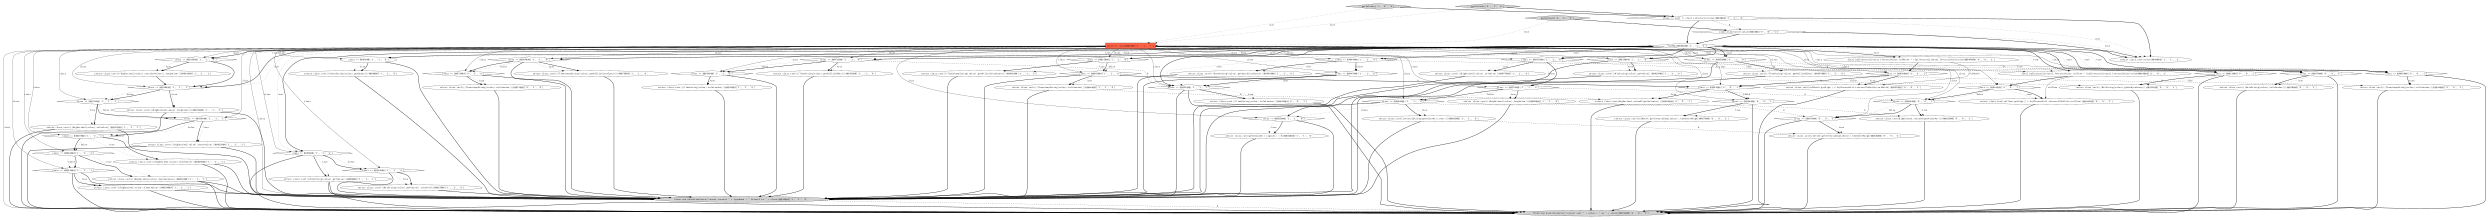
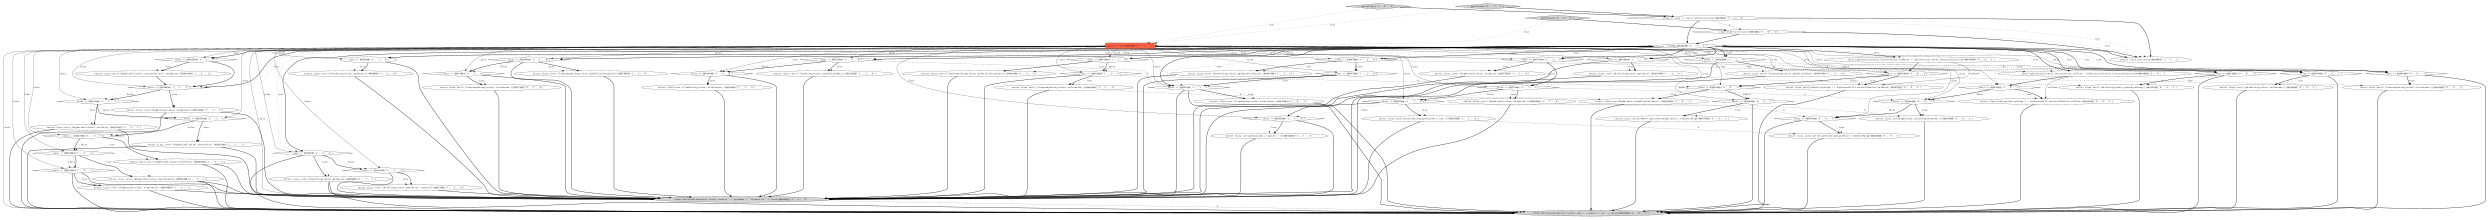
  digraph {
    fontname="IBM Plex Mono"
    node [fillcolor=white fontname="IBM Plex Mono" shape=diamond style=filled]
    edge [fontname="IBM Plex Mono" style=bold]
    n1 [label="clazz == @@@21@@@['1', '1', '1']"]
    n2 [label="return clazz.cast(((BigDecimal)value).intValue())@@@22@@@['1', '1', '1']" shape=ellipse]
    n3 [label="clazz == @@@24@@@['1', '1', '1']"]
    n4 [fillcolor=lightgray label="throw new AssertionError(\"cannot convert \" + typeName + \" literal to \" + clazz)@@@90@@@['1', '1', '0']" shape=ellipse]
    n5 [fillcolor=lightgray label="throw new AssertionError(\"cannot cast \" + value + \" as \" + clazz)@@@72@@@['0', '0', '1']" shape=ellipse]
    n6 [label="clazz == @@@27@@@['1', '1', '1']"]
    n7 [label="return clazz.cast(((BigDecimal)value).shortValue())@@@25@@@['1', '1', '1']" shape=ellipse]
    n8 [label="return clazz.cast(((BigDecimal)value).intValue())@@@77@@@['1', '1', '0']" shape=ellipse]
    n9 [label="clazz == @@@65@@@['1', '1', '0']"]
    n10 [label="return clazz.cast(((TimestampString)value).toCalendar())@@@66@@@['1', '1', '0']" shape=ellipse]
    n11 [label="clazz == @@@53@@@['0', '0', '1']"]
    n12 [label="return clazz.cast(BigDecimal.valueOf(getValueAs()))@@@54@@@['0', '0', '1']" shape=ellipse]
    n13 [label="clazz == @@@56@@@['0', '0', '1']"]
    n14 [label="return clazz.cast(valTime.getSign() * SqlParserUtil.intervalToMillis(valTime))@@@62@@@['0', '0', '1']" shape=ellipse]
    n15 [label="return clazz.cast(((TimeString)value).toCalendar())@@@42@@@['0', '0', '1']" shape=ellipse]
    n16 [label="clazz == @@@18@@@['1', '1', '0']"]
    n17 [label="clazz == @@@11@@@['0', '0', '1']"]
    n18 [label="return clazz.cast(((NlsString)value).getValue())@@@19@@@['1', '1', '0']" shape=ellipse]
    n19 [label="return clazz.cast(((BitString)value).getAsByteArray())@@@12@@@['0', '0', '1']" shape=ellipse]
    n20 [label="return clazz.cast(((TimestampString)value).toCalendar())@@@73@@@['0', '1', '0']" shape=ellipse]
    n21 [label="return clazz.cast(((BigDecimal)value).unscaledValue().longValue())@@@16@@@['1', '1', '1']" shape=ellipse]
    n22 [label="clazz == @@@18@@@['1', '1', '1']"]
    n23 [label="return clazz.cast(((BigDecimal)value).longValue())@@@19@@@['1', '1', '1']" shape=ellipse]
    n24 [label="return clazz.cast(((DateString)value).toCalendar())@@@38@@@['0', '0', '1']" shape=ellipse]
    n25 [label="clazz == @@@61@@@['0', '0', '1']"]
    n26 [label="clazz == @@@64@@@['0', '0', '1']"]
    n27 [label="clazz == @@@67@@@['0', '0', '1']"]
    n28 [label="return clazz.cast(BigDecimal.valueOf(getValueAs()))@@@65@@@['0', '0', '1']" shape=ellipse]
    n29 [label="clazz == @@@54@@@['1', '1', '0']"]
    n30 [label="return clazz.cast(((TimeString)value).toCalendar())@@@55@@@['1', '1', '0']" shape=ellipse]
    n31 [label="final SqlIntervalLiteral.IntervalValue valTime = (SqlIntervalLiteral.IntervalValue)value@@@60@@@['0', '0', '1']" shape=ellipse]
    n32 [label="clazz == @@@37@@@['0', '0', '1']"]
    n33 [label="value == null || clazz.isInstance(value)@@@3@@@['1', '1', '0']"]
    n34 [label="clazz.isInstance(value)@@@3@@@['0', '0', '1']"]
    n35 [label="typeName@@@6@@@['1', '1', '1']"]
    n36 [label="return clazz.cast(value)@@@4@@@['1', '1', '1']" shape=ellipse]
    n37 [label="clazz == @@@15@@@['1', '1', '1']"]
    n38 [label="clazz == @@@58@@@['1', '1', '0']"]
    n39 [label="clazz == @@@41@@@['1', '1', '1']"]
    n40 [label="clazz == @@@44@@@['1', '1', '0']"]
    n41 [label="clazz == @@@7@@@['1', '1', '0']" shape=ellipse]
    n42 [label="clazz == @@@51@@@['1', '1', '0']"]
    n43 [label="clazz == @@@62@@@['1', '1', '0']"]
    n44 [label="clazz == @@@69@@@['1', '1', '0']"]
    n45 [label="clazz == @@@45@@@['0', '0', '1']"]
    n46 [label="clazz == @@@50@@@['0', '0', '1']"]
    n47 [label="clazz == @@@76@@@['1', '1', '0']"]
    n48 [label="clazz == @@@7@@@['1', '1', '1']"]
    n49 [label="final SqlIntervalLiteral.IntervalValue valMonth = (SqlIntervalLiteral.IntervalValue)value@@@49@@@['0', '0', '1']" shape=ellipse]
    n50 [label="return clazz.cast(((TimestampString)value).getMillisSinceEpoch())@@@70@@@['1', '1', '0']" shape=ellipse]
    n51 [label="return clazz.cast(valMonth.getSign() * SqlParserUtil.intervalToMonths(valMonth))@@@51@@@['0', '0', '1']" shape=ellipse]
    n52 [label="return clazz.cast(((NlsString)value).getValue().charAt(0))@@@15@@@['1', '1', '0']" shape=ellipse]
    n53 [fillcolor=lightgray label="getValueAs['0', '0', '1']"]
    n54 [fillcolor=tomato label="Class<T> clazz@@@2@@@['1', '1', '1']" shape=box]
    n55 [label="clazz == @@@33@@@['1', '1', '1']"]
    n56 [label="clazz == @@@47@@@['1', '1', '0']"]
    n57 [label="clazz == @@@30@@@['1', '1', '1']"]
    n58 [label="clazz == @@@82@@@['1', '1', '0']"]
    n59 [label="clazz == @@@79@@@['1', '1', '0']"]
    n60 [label="clazz == @@@14@@@['1', '1', '0']"]
    n61 [label="clazz == @@@72@@@['0', '1', '0']"]
    n62 [label="clazz == @@@85@@@['1', '1', '0']"]
    n63 [fillcolor=lightgray label="getValueAs['1', '0', '0']"]
    n64 [label="return clazz.cast(((TimeString)value).getMillisOfDay())@@@52@@@['1', '1', '0']" shape=ellipse]
    n65 [label="return clazz.cast(((BigDecimal)value).byteValue())@@@28@@@['1', '1', '1']" shape=ellipse]
    n66 [label="return clazz.cast(valTime.getIntervalQualifier().timeUnitRange)@@@68@@@['0', '0', '1']" shape=ellipse]
    n67 [label="return clazz.cast(getValueAs().signum() < 0)@@@86@@@['1', '1', '0']" shape=ellipse]
    n68 [label="return clazz.cast(((BigDecimal)value).floatValue())@@@34@@@['1', '1', '1']" shape=ellipse]
    n69 [label="return clazz.cast(((BigDecimal)value).doubleValue())@@@31@@@['1', '1', '1']" shape=ellipse]
    n70 [label="return clazz.cast(intervalString(getValueAs().abs()))@@@83@@@['1', '1', '0']" shape=ellipse]
    n71 [label="return clazz.cast(((TimeString)value).getMillisOfDay())@@@59@@@['1', '1', '0']" shape=ellipse]
    n72 [label="return clazz.cast(valMonth.getIntervalQualifier().timeUnitRange)@@@57@@@['0', '0', '1']" shape=ellipse]
    n73 [label="return clazz.cast(((DateString)value).getDaysSinceEpoch())@@@45@@@['1', '1', '0']" shape=ellipse]
    n74 [label="return clazz.cast(((BigDecimal)value).longValue())@@@80@@@['1', '1', '0']" shape=ellipse]
    n75 [label="return clazz.cast(((ByteString)value).getBytes())@@@8@@@['1', '1', '0']" shape=ellipse]
    n76 [label="return clazz.cast(((TimestampString)value).getMillisSinceEpoch())@@@63@@@['1', '1', '0']" shape=ellipse]
    n77 [label="return clazz.cast(((TimestampString)value).toCalendar())@@@46@@@['0', '0', '1']" shape=ellipse]
    n78 [label="return clazz.cast(((NlsString)value).getValue())@@@8@@@['1', '1', '1']" shape=ellipse]
    n79 [fillcolor=lightgray label="getValueAs['0', '1', '0']"]
    n1 -> n2
    n1 -> n2 [label=true style=dotted]
    n1 -> n3 [label=false style=dotted]
    n1 -> n3
    n2 -> n4
    n2 -> n5
    n3 -> n6
    n3 -> n6 [label=false style=dotted]
    n3 -> n7 [label=true style=dotted]
    n3 -> n7
    n4 -> n5 [label=0 style=dashed]
    n6 -> n57
    n6 -> n57 [label=false style=dotted]
    n6 -> n65
    n6 -> n65 [label=true style=dotted]
    n7 -> n4
    n7 -> n5
    n8 -> n4
    n9 -> n4
    n9 -> n10
    n9 -> n10 [label=true style=dotted]
-   n9 -> n11 [label=0]
+   n9 -> n11 [label=0 style=dashed]
    n10 -> n4
    n10 -> n12 [label=0 style=dashed]
    n11 -> n12
    n11 -> n12 [label=true style=dotted]
    n11 -> n13
    n11 -> n13 [label=false style=dotted]
    n12 -> n5
    n13 -> n5
    n13 -> n72
    n13 -> n72 [label=true style=dotted]
    n14 -> n5
    n15 -> n5
    n16 -> n4
    n16 -> n17 [label=0 style=dashed]
    n16 -> n18 [label=true style=dotted]
    n16 -> n18
    n17 -> n5
    n17 -> n19
    n17 -> n19 [label=true style=dotted]
    n18 -> n4
    n18 -> n19 [label=0 style=dashed]
    n19 -> n5
    n20 -> n4
    n21 -> n22
    n22 -> n1 [label=false style=dotted]
    n22 -> n1
    n22 -> n23
    n22 -> n23 [label=true style=dotted]
    n23 -> n4
    n23 -> n5
    n24 -> n5
    n25 -> n14 [label=true style=dotted]
    n25 -> n14
    n25 -> n26
    n25 -> n26 [label=false style=dotted]
    n26 -> n27
    n26 -> n27 [label=false style=dotted]
    n26 -> n28
    n26 -> n28 [label=true style=dotted]
    n27 -> n5
    n27 -> n66
    n27 -> n66 [label=true style=dotted]
    n28 -> n5
    n29 -> n4
    n29 -> n30
    n29 -> n30 [label=true style=dotted]
    n30 -> n4
    n31 -> n14 [label=valTime style=solid]
    n31 -> n25
    n32 -> n5
    n32 -> n24 [label=true style=dotted]
    n32 -> n24
    n33 -> n34 [label=0 style=dashed]
    n33 -> n35
    n33 -> n36
    n33 -> n36 [label=true style=dotted]
    n34 -> n35
    n34 -> n36
    n34 -> n36 [label=true style=dotted]
    n35 -> n16
    n35 -> n16 [label=true style=dotted]
    n35 -> n17
    n35 -> n17 [label=true style=dotted]
    n35 -> n22 [label=true style=dotted]
    n35 -> n22
    n35 -> n25 [label=true style=dotted]
    n35 -> n31 [label=true style=dotted]
    n35 -> n31
    n35 -> n32
    n35 -> n32 [label=true style=dotted]
    n35 -> n36
    n35 -> n37 [label=true style=dotted]
    n35 -> n37
    n35 -> n38
    n35 -> n38 [label=true style=dotted]
    n35 -> n39
    n35 -> n39 [label=true style=dotted]
    n35 -> n40
    n35 -> n40 [label=true style=dotted]
    n35 -> n41
    n35 -> n41 [label=true style=dotted]
    n35 -> n42
    n35 -> n42 [label=true style=dotted]
    n35 -> n43 [label=true style=dotted]
    n35 -> n43
    n35 -> n44
    n35 -> n44 [label=true style=dotted]
    n35 -> n45 [label=true style=dotted]
    n35 -> n45
    n35 -> n46 [label=true style=dotted]
    n35 -> n47
    n35 -> n47 [label=true style=dotted]
    n35 -> n48
    n35 -> n48 [label=true style=dotted]
    n35 -> n49
    n35 -> n49 [label=true style=dotted]
    n37 -> n21
    n37 -> n21 [label=true style=dotted]
    n37 -> n22
    n38 -> n4
    n38 -> n45 [label=0 style=dashed]
    n38 -> n71 [label=true style=dotted]
    n38 -> n71
    n39 -> n4
    n39 -> n5
    n39 -> n15
    n39 -> n15 [label=true style=dotted]
    n40 -> n32 [label=0 style=dashed]
    n40 -> n56
    n40 -> n56 [label=false style=dotted]
    n40 -> n73 [label=true style=dotted]
    n40 -> n73
    n41 -> n4
    n41 -> n75 [label=true style=dotted]
    n41 -> n75
    n42 -> n29
    n42 -> n29 [label=false style=dotted]
    n42 -> n39 [label=0 style=dashed]
    n42 -> n64
    n42 -> n64 [label=true style=dotted]
    n43 -> n9
    n43 -> n9 [label=false style=dotted]
    n43 -> n76 [label=true style=dotted]
    n43 -> n76
    n44 -> n4
    n44 -> n50
    n44 -> n50 [label=true style=dotted]
    n44 -> n61
    n44 -> n61 [label=false style=dotted]
    n45 -> n5
    n45 -> n77
    n45 -> n77 [label=true style=dotted]
    n46 -> n11
    n46 -> n11 [label=false style=dotted]
    n46 -> n51
    n46 -> n51 [label=true style=dotted]
    n47 -> n8
    n47 -> n8 [label=true style=dotted]
    n47 -> n31 [label=0 style=dashed]
    n47 -> n59 [label=false style=dotted]
    n47 -> n59
    n48 -> n5
    n48 -> n60 [label=false style=dotted]
    n48 -> n60
    n48 -> n78
    n48 -> n78 [label=true style=dotted]
    n49 -> n46
    n49 -> n51 [label=valMonth style=solid]
    n50 -> n4
    n51 -> n5
    n52 -> n4
    n53 -> n34
    n53 -> n54 [label=true style=dotted]
    n54 -> n1 [label=clazz style=solid]
    n54 -> n3 [label=clazz style=solid]
    n54 -> n4 [label=clazz style=solid]
    n54 -> n5 [label=clazz style=solid]
    n54 -> n6 [label=clazz style=solid]
    n54 -> n9 [label=clazz style=solid]
    n54 -> n11 [label=clazz style=solid]
    n54 -> n13 [label=clazz style=solid]
    n54 -> n16 [label=clazz style=solid]
    n54 -> n22 [label=clazz style=solid]
    n54 -> n25 [label=clazz style=solid]
    n54 -> n26 [label=clazz style=solid]
    n54 -> n27 [label=clazz style=solid]
    n54 -> n29 [label=clazz style=solid]
    n54 -> n32 [label=clazz style=solid]
    n54 -> n37 [label=clazz style=solid]
    n54 -> n38 [label=clazz style=solid]
    n54 -> n39 [label=clazz style=solid]
    n54 -> n40 [label=clazz style=solid]
    n54 -> n41 [label=clazz style=solid]
    n54 -> n42 [label=clazz style=solid]
    n54 -> n43 [label=clazz style=solid]
    n54 -> n44 [label=clazz style=solid]
    n54 -> n45 [label=clazz style=solid]
    n54 -> n46 [label=clazz style=solid]
    n54 -> n47 [label=clazz style=solid]
    n54 -> n48 [label=clazz style=solid]
    n54 -> n55 [label=clazz style=solid]
    n54 -> n56 [label=clazz style=solid]
    n54 -> n57 [label=clazz style=solid]
    n54 -> n58 [label=clazz style=solid]
    n54 -> n59 [label=clazz style=solid]
    n54 -> n60 [label=clazz style=solid]
    n54 -> n61 [label=clazz style=solid]
    n54 -> n62 [label=clazz style=solid]
    n55 -> n4
    n55 -> n5
    n55 -> n68 [label=true style=dotted]
    n55 -> n68
    n56 -> n4
    n56 -> n39
    n56 -> n39 [label=true style=dotted]
    n57 -> n55
    n57 -> n55 [label=false style=dotted]
    n57 -> n69
    n57 -> n69 [label=true style=dotted]
    n58 -> n27 [label=0 style=dashed]
    n58 -> n62
    n58 -> n62 [label=false style=dotted]
    n58 -> n70
    n58 -> n70 [label=true style=dotted]
    n59 -> n26 [label=0 style=dashed]
    n59 -> n58 [label=false style=dotted]
    n59 -> n58
    n59 -> n74
    n59 -> n74 [label=true style=dotted]
    n60 -> n4
    n60 -> n52 [label=true style=dotted]
    n60 -> n52
    n61 -> n4
    n61 -> n20 [label=true style=dotted]
    n61 -> n20
    n62 -> n4
    n62 -> n67
    n62 -> n67 [label=true style=dotted]
    n63 -> n33
    n63 -> n54 [label=true style=dotted]
    n64 -> n4
    n65 -> n4
    n65 -> n5
    n66 -> n5
    n67 -> n4
    n68 -> n4
    n68 -> n5
    n69 -> n4
    n69 -> n5
    n70 -> n4
    n70 -> n66 [label=0 style=dashed]
    n71 -> n4
    n71 -> n77 [label=0 style=dashed]
    n72 -> n5
    n73 -> n4
    n74 -> n4
    n74 -> n28 [label=0 style=dashed]
    n75 -> n4
    n76 -> n4
    n77 -> n5
    n78 -> n4
    n78 -> n5
    n79 -> n33
    n79 -> n54 [label=true style=dotted]
  }
